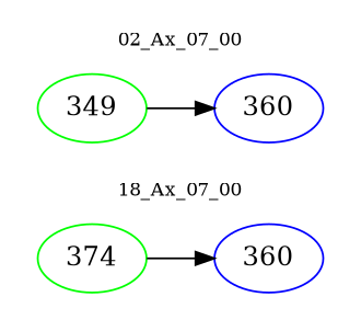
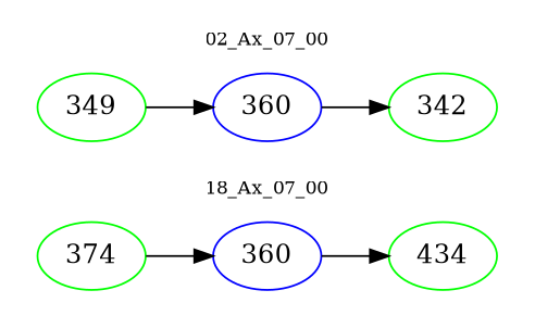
  digraph {
    rankdir=LR
    node [color=green]
    edge [color=black]
    n1 [label=374]
    n2 [color=blue label=360]
+   n3 [label=434]
    n4 [label=349]
    n5 [color=blue label=360]
+   n6 [label=342]
    subgraph cluster_1 {
      color=white
      fontsize=10
      label="18_Ax_07_00"
      n1
      n2
+     n3
    }
    subgraph cluster_2 {
      color=white
      fontsize=10
      label="02_Ax_07_00"
      n4
      n5
+     n6
    }
    n1 -> n2
+   n2 -> n3
    n4 -> n5
+   n5 -> n6
  }
